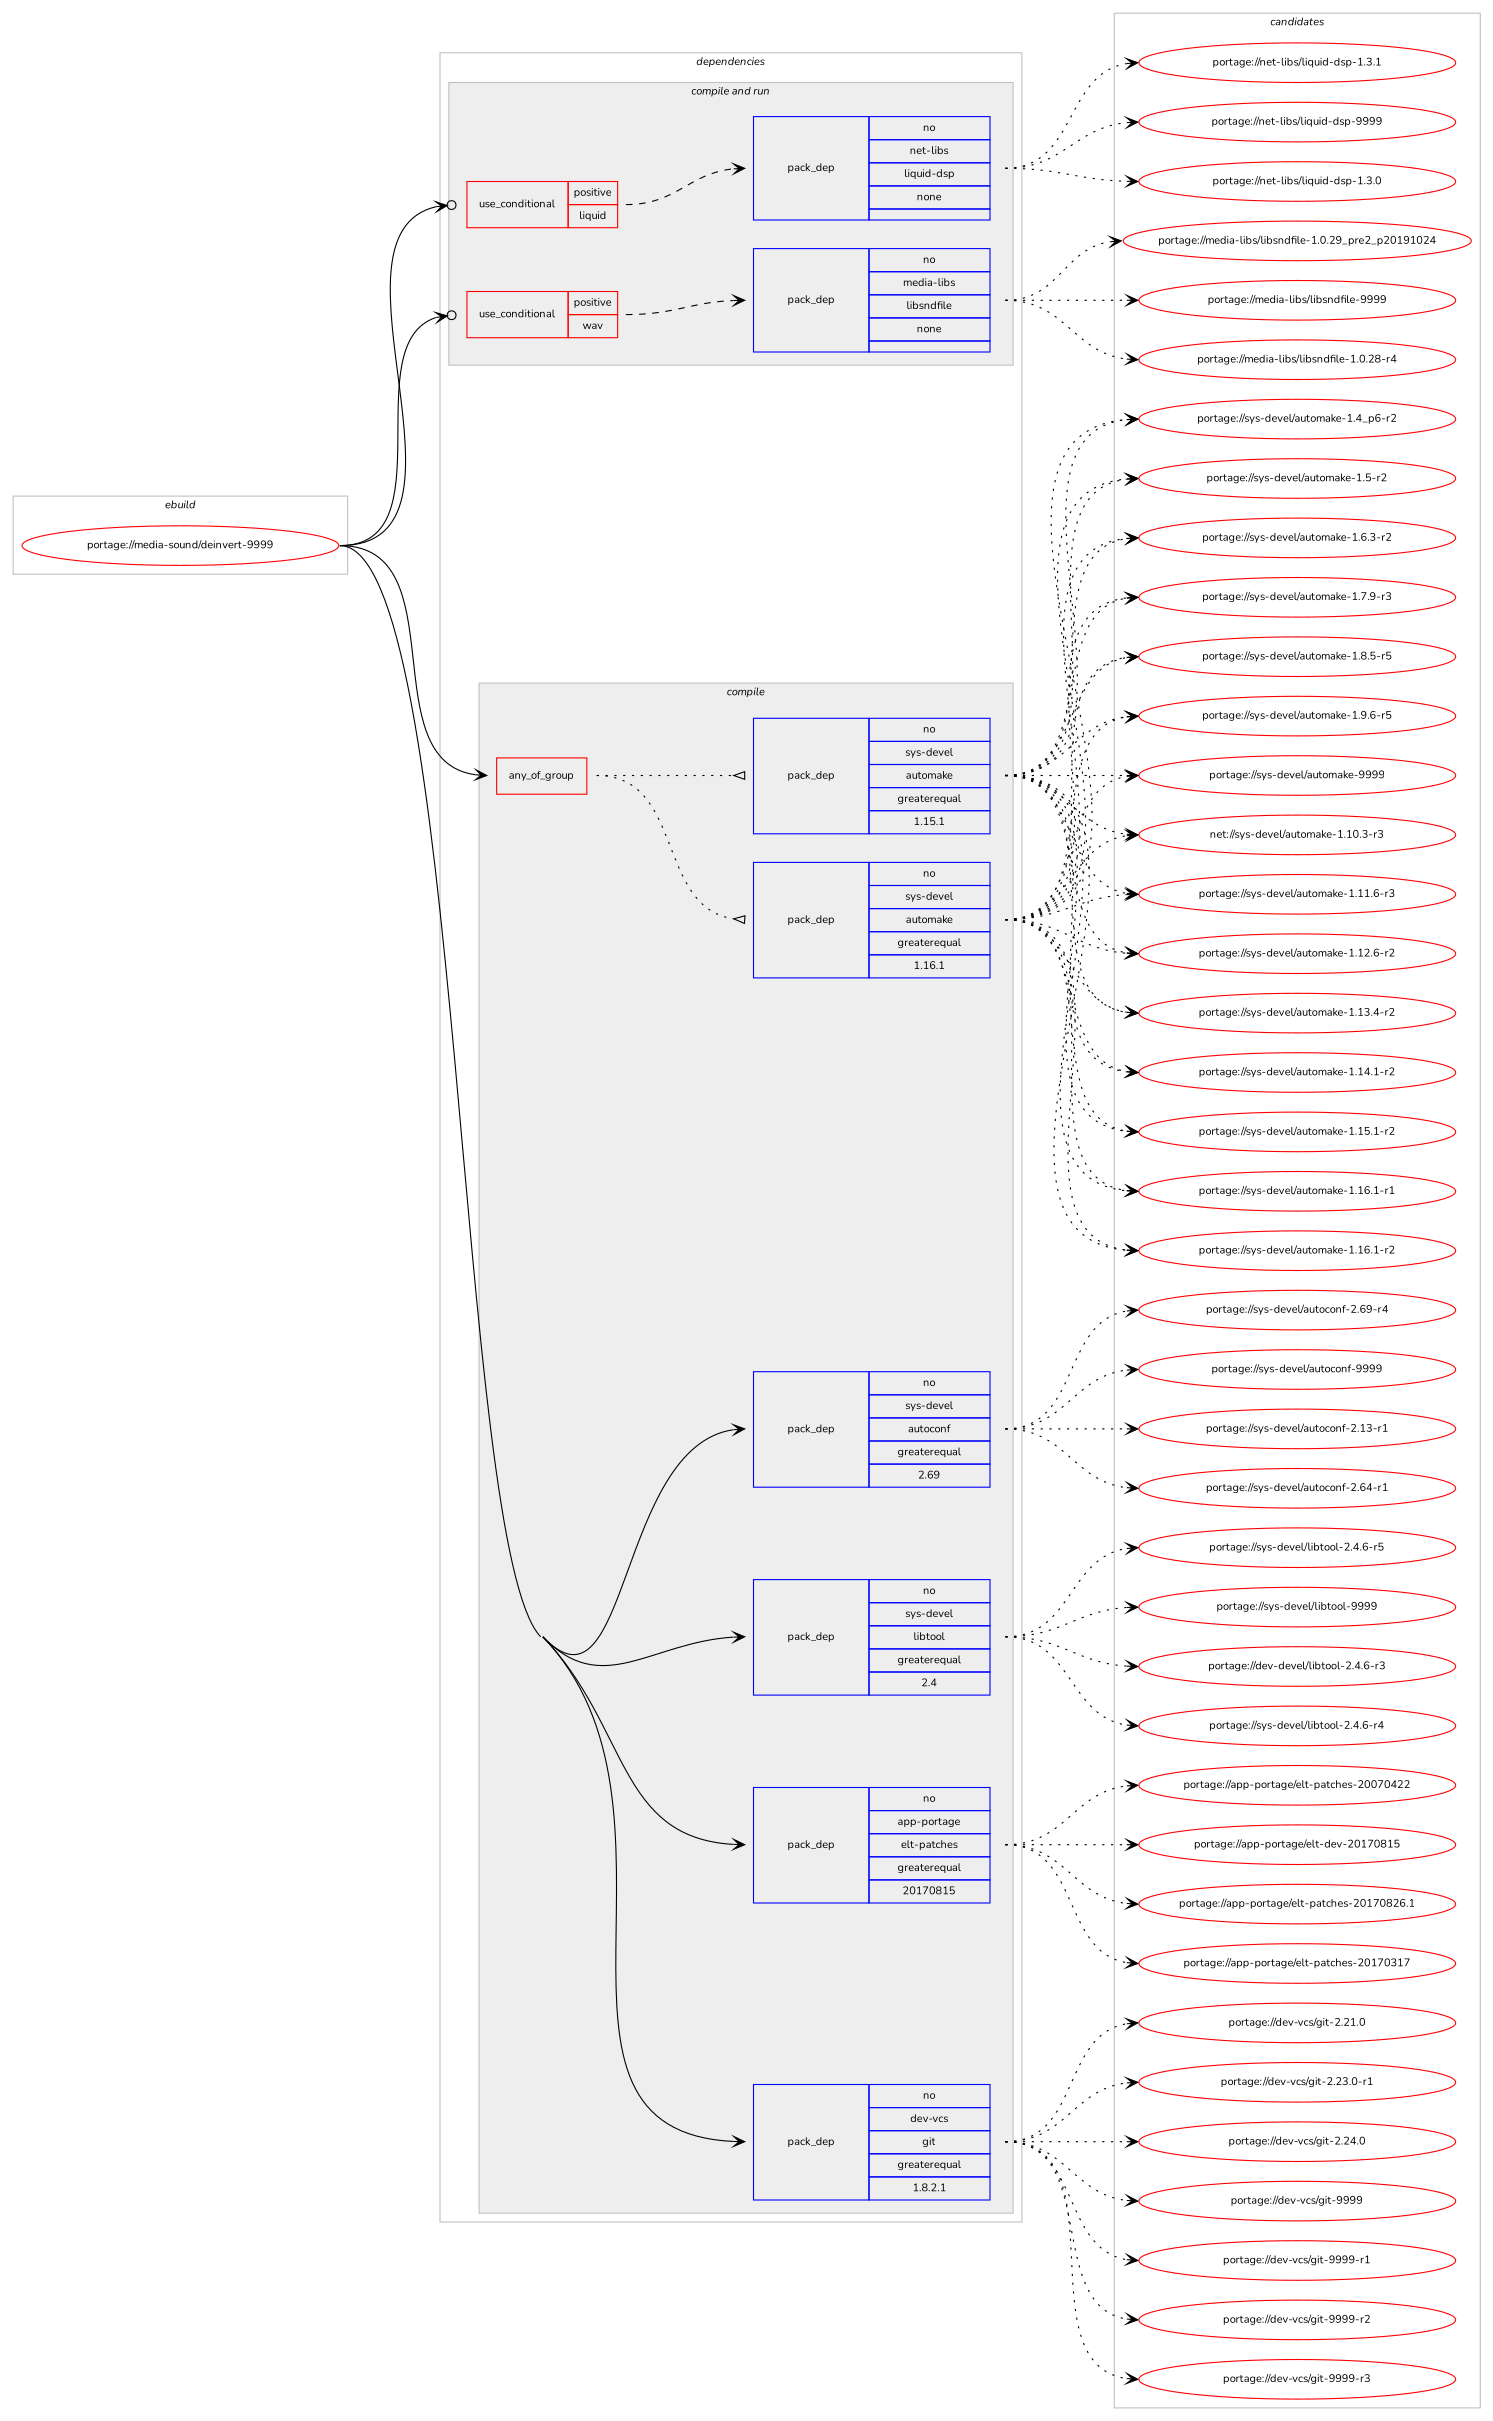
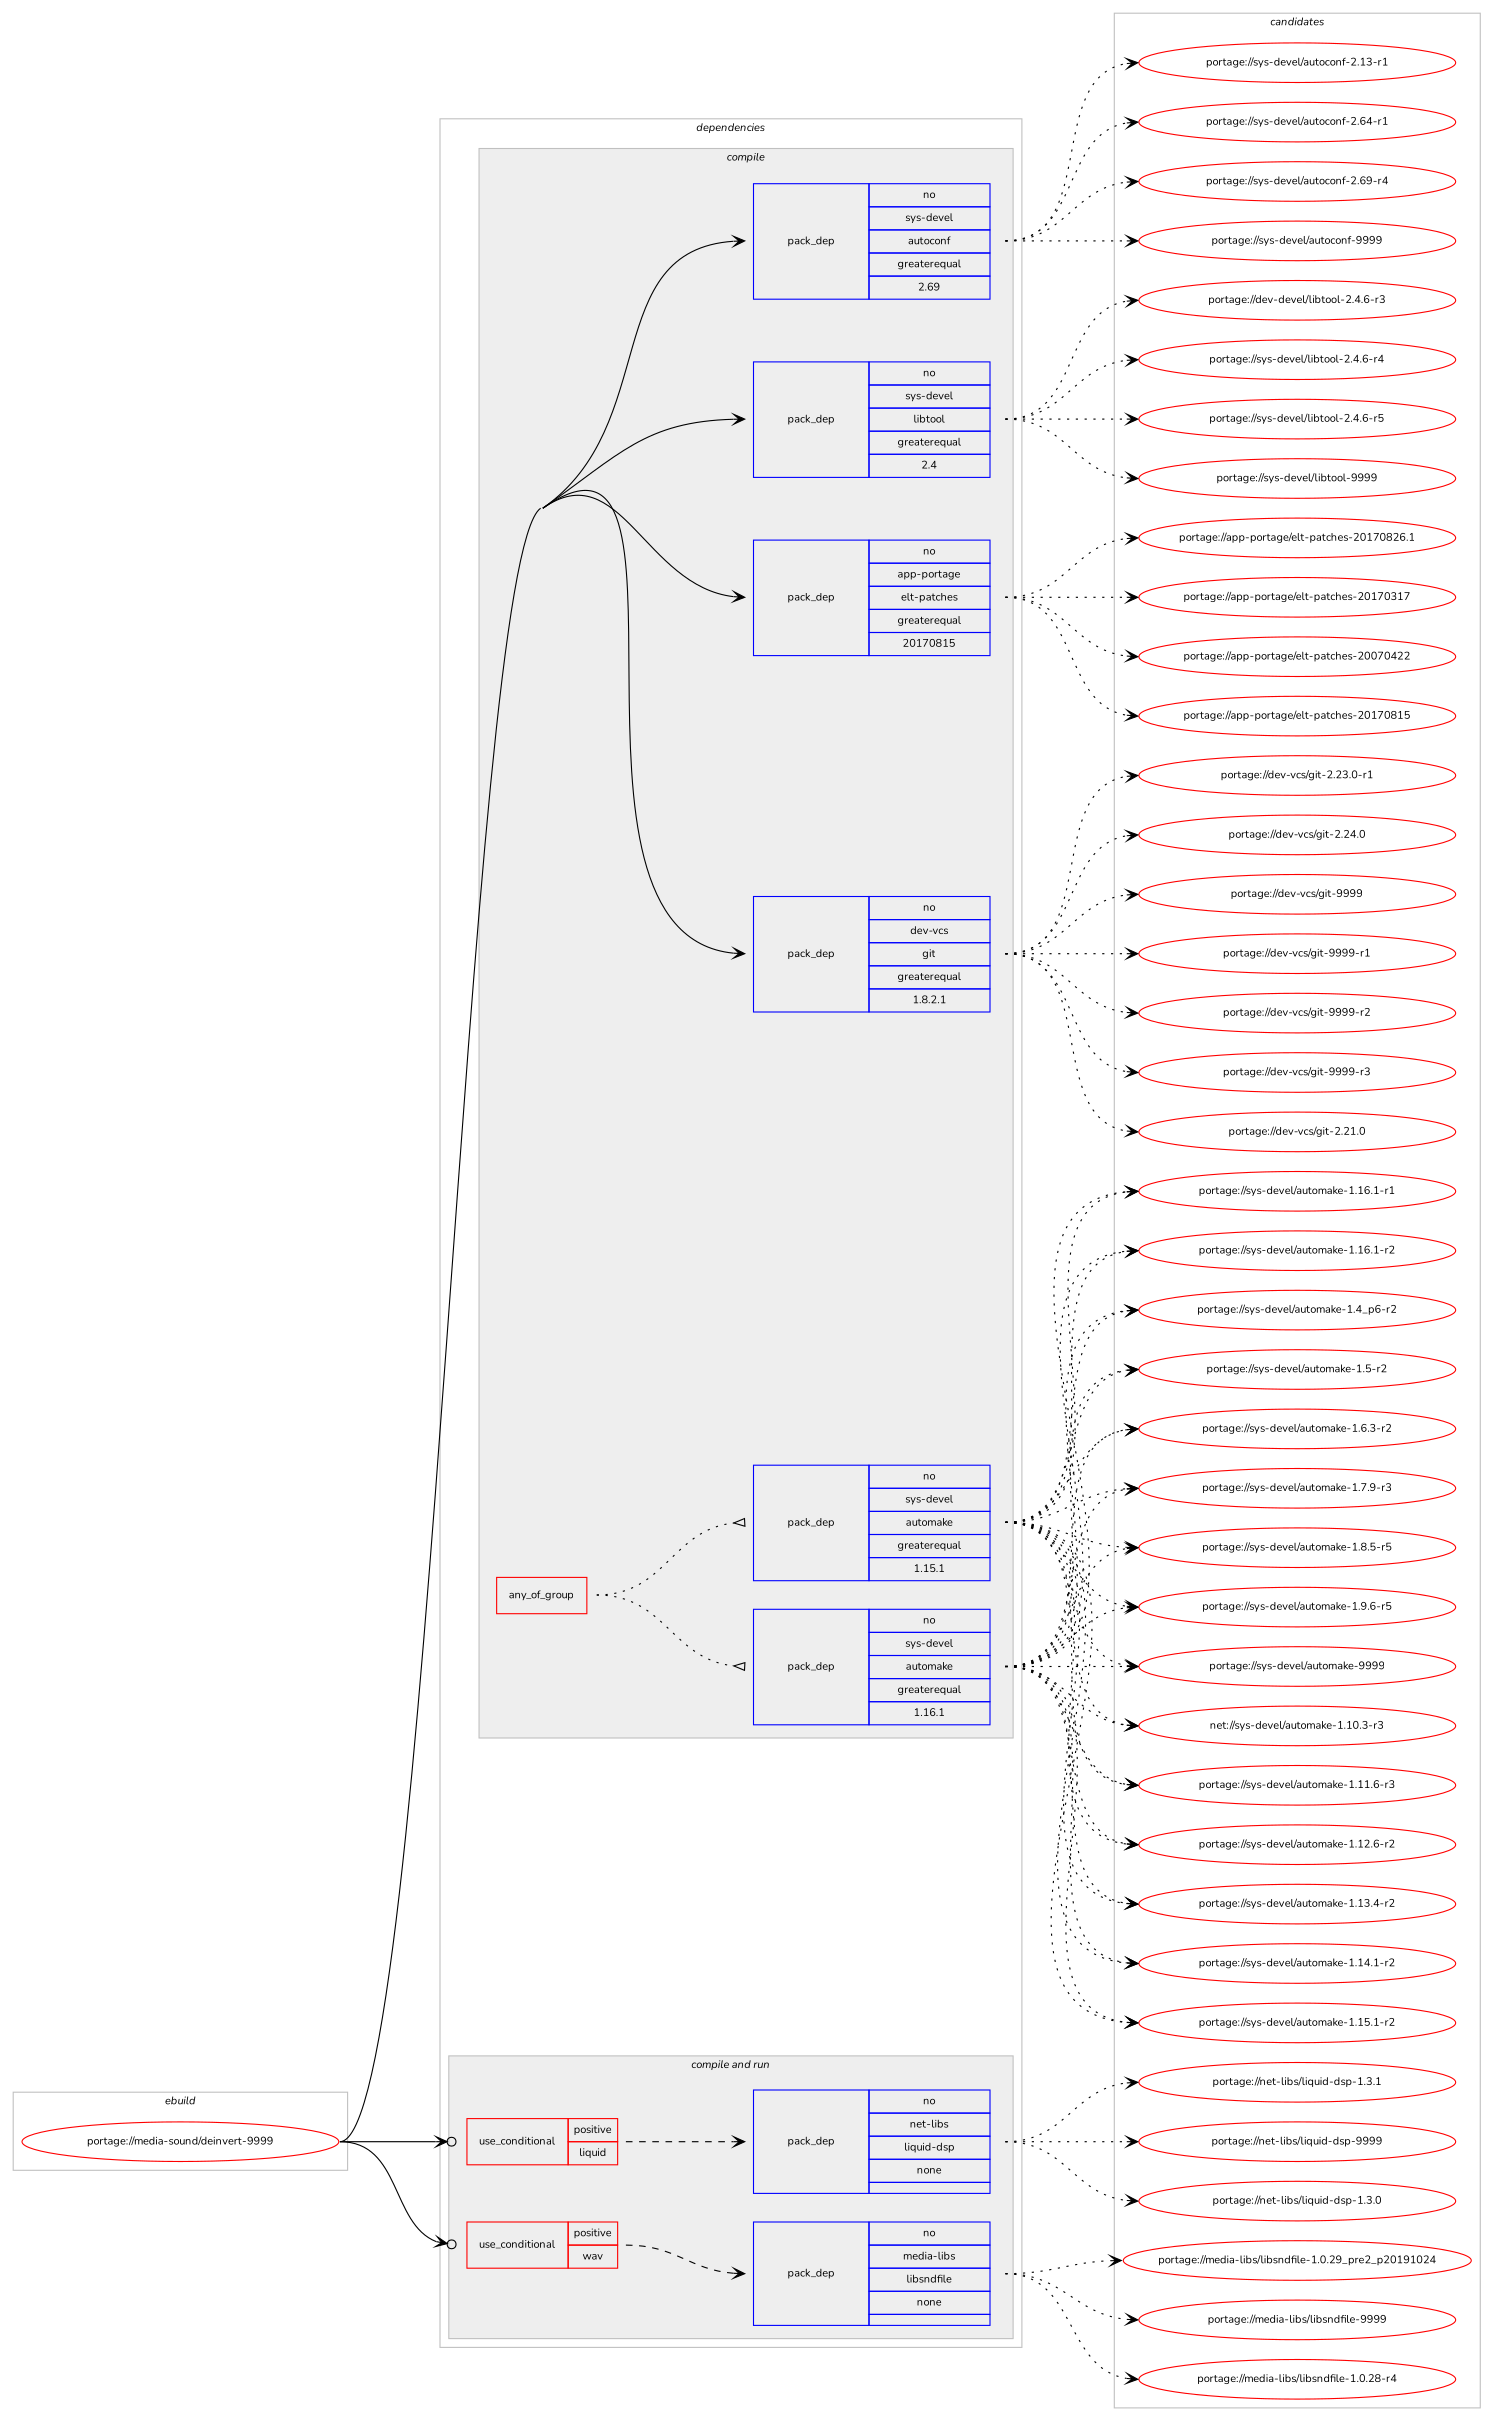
  digraph {
    compound=true
    concentrate=true
    fontname=Nunito
    fontsize=10
    newrank=true
    rankdir=LR
    ranksep=1.5
    node [color=red fontname=Nunito fontsize=10]
    edge [arrowhead=vee fontname=Nunito headport=w style=dotted tailport=e weight=100]
    n1 [label="portage://media-sound/deinvert-9999" width=4]
    n2 [color=blue label=<<TABLE BORDER="0" CELLBORDER="1" CELLSPACING="0" CELLPADDING="4" WIDTH="220"><TR><TD ROWSPAN="6" CELLPADDING="30">pack_dep</TD></TR><TR><TD WIDTH="110">no</TD></TR><TR><TD>sys-devel</TD></TR><TR><TD>automake</TD></TR><TR><TD>greaterequal</TD></TR><TR><TD>1.16.1</TD></TR></TABLE>> shape=none]
    n3 [color=blue label=<<TABLE BORDER="0" CELLBORDER="1" CELLSPACING="0" CELLPADDING="4" WIDTH="220"><TR><TD ROWSPAN="6" CELLPADDING="30">pack_dep</TD></TR><TR><TD WIDTH="110">no</TD></TR><TR><TD>sys-devel</TD></TR><TR><TD>automake</TD></TR><TR><TD>greaterequal</TD></TR><TR><TD>1.15.1</TD></TR></TABLE>> shape=none]
    n4 [label=<<TABLE BORDER="0" CELLBORDER="1" CELLSPACING="0" CELLPADDING="4"><TR><TD CELLPADDING="10">any_of_group</TD></TR></TABLE>> shape=none]
    n5 [color=blue label=<<TABLE BORDER="0" CELLBORDER="1" CELLSPACING="0" CELLPADDING="4" WIDTH="220"><TR><TD ROWSPAN="6" CELLPADDING="30">pack_dep</TD></TR><TR><TD WIDTH="110">no</TD></TR><TR><TD>app-portage</TD></TR><TR><TD>elt-patches</TD></TR><TR><TD>greaterequal</TD></TR><TR><TD>20170815</TD></TR></TABLE>> shape=none]
    n6 [color=blue label=<<TABLE BORDER="0" CELLBORDER="1" CELLSPACING="0" CELLPADDING="4" WIDTH="220"><TR><TD ROWSPAN="6" CELLPADDING="30">pack_dep</TD></TR><TR><TD WIDTH="110">no</TD></TR><TR><TD>dev-vcs</TD></TR><TR><TD>git</TD></TR><TR><TD>greaterequal</TD></TR><TR><TD>1.8.2.1</TD></TR></TABLE>> shape=none]
    n7 [color=blue label=<<TABLE BORDER="0" CELLBORDER="1" CELLSPACING="0" CELLPADDING="4" WIDTH="220"><TR><TD ROWSPAN="6" CELLPADDING="30">pack_dep</TD></TR><TR><TD WIDTH="110">no</TD></TR><TR><TD>sys-devel</TD></TR><TR><TD>autoconf</TD></TR><TR><TD>greaterequal</TD></TR><TR><TD>2.69</TD></TR></TABLE>> shape=none]
    n8 [color=blue label=<<TABLE BORDER="0" CELLBORDER="1" CELLSPACING="0" CELLPADDING="4" WIDTH="220"><TR><TD ROWSPAN="6" CELLPADDING="30">pack_dep</TD></TR><TR><TD WIDTH="110">no</TD></TR><TR><TD>sys-devel</TD></TR><TR><TD>libtool</TD></TR><TR><TD>greaterequal</TD></TR><TR><TD>2.4</TD></TR></TABLE>> shape=none]
    n9 [color=blue label=<<TABLE BORDER="0" CELLBORDER="1" CELLSPACING="0" CELLPADDING="4" WIDTH="220"><TR><TD ROWSPAN="6" CELLPADDING="30">pack_dep</TD></TR><TR><TD WIDTH="110">no</TD></TR><TR><TD>net-libs</TD></TR><TR><TD>liquid-dsp</TD></TR><TR><TD>none</TD></TR><TR><TD></TD></TR></TABLE>> shape=none]
    n10 [label=<<TABLE BORDER="0" CELLBORDER="1" CELLSPACING="0" CELLPADDING="4"><TR><TD ROWSPAN="3" CELLPADDING="10">use_conditional</TD></TR><TR><TD>positive</TD></TR><TR><TD>liquid</TD></TR></TABLE>> shape=none]
    n11 [color=blue label=<<TABLE BORDER="0" CELLBORDER="1" CELLSPACING="0" CELLPADDING="4" WIDTH="220"><TR><TD ROWSPAN="6" CELLPADDING="30">pack_dep</TD></TR><TR><TD WIDTH="110">no</TD></TR><TR><TD>media-libs</TD></TR><TR><TD>libsndfile</TD></TR><TR><TD>none</TD></TR><TR><TD></TD></TR></TABLE>> shape=none]
    n12 [label=<<TABLE BORDER="0" CELLBORDER="1" CELLSPACING="0" CELLPADDING="4"><TR><TD ROWSPAN="3" CELLPADDING="10">use_conditional</TD></TR><TR><TD>positive</TD></TR><TR><TD>wav</TD></TR></TABLE>> shape=none]
    n13 [label="net://sys-devel/automake-1.10.3-r3" width=4]
    n14 [label="portage://sys-devel/automake-1.11.6-r3" width=4]
    n15 [label="portage://sys-devel/automake-1.12.6-r2" width=4]
    n16 [label="portage://sys-devel/automake-1.13.4-r2" width=4]
    n17 [label="portage://sys-devel/automake-1.14.1-r2" width=4]
    n18 [label="portage://sys-devel/automake-1.15.1-r2" width=4]
    n19 [label="portage://sys-devel/automake-1.16.1-r1" width=4]
    n20 [label="portage://sys-devel/automake-1.16.1-r2" width=4]
    n21 [label="portage://sys-devel/automake-1.4_p6-r2" width=4]
    n22 [label="portage://sys-devel/automake-1.5-r2" width=4]
    n23 [label="portage://sys-devel/automake-1.6.3-r2" width=4]
    n24 [label="portage://sys-devel/automake-1.7.9-r3" width=4]
    n25 [label="portage://sys-devel/automake-1.8.5-r5" width=4]
    n26 [label="portage://sys-devel/automake-1.9.6-r5" width=4]
    n27 [label="portage://sys-devel/automake-9999" width=4]
    n28 [label="portage://app-portage/elt-patches-20170317" width=4]
    n29 [label="portage://app-portage/elt-patches-20070422" width=4]
-   n30 [label="portage://app-portage/elt-dev-20170815" width=4]
+   n30 [label="portage://app-portage/elt-patches-20170815" width=4]
    n31 [label="portage://app-portage/elt-patches-20170826.1" width=4]
    n32 [label="portage://dev-vcs/git-2.21.0" width=4]
    n33 [label="portage://dev-vcs/git-2.23.0-r1" width=4]
    n34 [label="portage://dev-vcs/git-2.24.0" width=4]
    n35 [label="portage://dev-vcs/git-9999" width=4]
    n36 [label="portage://dev-vcs/git-9999-r1" width=4]
    n37 [label="portage://dev-vcs/git-9999-r2" width=4]
    n38 [label="portage://dev-vcs/git-9999-r3" width=4]
    n39 [label="portage://sys-devel/autoconf-2.13-r1" width=4]
    n40 [label="portage://sys-devel/autoconf-2.64-r1" width=4]
    n41 [label="portage://sys-devel/autoconf-2.69-r4" width=4]
    n42 [label="portage://sys-devel/autoconf-9999" width=4]
    n43 [label="portage://dev-devel/libtool-2.4.6-r3" width=4]
    n44 [label="portage://sys-devel/libtool-2.4.6-r4" width=4]
    n45 [label="portage://sys-devel/libtool-2.4.6-r5" width=4]
    n46 [label="portage://sys-devel/libtool-9999" width=4]
    n47 [label="portage://net-libs/liquid-dsp-1.3.0" width=4]
    n48 [label="portage://net-libs/liquid-dsp-1.3.1" width=4]
    n49 [label="portage://net-libs/liquid-dsp-9999" width=4]
    n50 [label="portage://media-libs/libsndfile-1.0.28-r4" width=4]
    n51 [label="portage://media-libs/libsndfile-1.0.29_pre2_p20191024" width=4]
    n52 [label="portage://media-libs/libsndfile-9999" width=4]
    subgraph cluster_1 {
      color=gray
      label=<<i>ebuild</i>>
      rank=same
      n1
    }
    subgraph cluster_2 {
      color=gray
      label=<<i>dependencies</i>>
      subgraph cluster_3 {
        color=gray
        fillcolor="#eeeeee"
        label=<<i>compile</i>>
        style=filled
        subgraph sub_4 {
          color=gray
          fillcolor="#eeeeee"
          label=<<i>compile</i>>
          style=filled
          n4
          subgraph sub_5 {
            color=gray
            fillcolor="#eeeeee"
            label=<<i>compile</i>>
            style=filled
            n2
          }
          subgraph sub_6 {
            color=gray
            fillcolor="#eeeeee"
            label=<<i>compile</i>>
            style=filled
            n3
          }
        }
        subgraph sub_7 {
          color=gray
          fillcolor="#eeeeee"
          label=<<i>compile</i>>
          style=filled
          n5
        }
        subgraph sub_8 {
          color=gray
          fillcolor="#eeeeee"
          label=<<i>compile</i>>
          style=filled
          n6
        }
        subgraph sub_9 {
          color=gray
          fillcolor="#eeeeee"
          label=<<i>compile</i>>
          style=filled
          n7
        }
        subgraph sub_10 {
          color=gray
          fillcolor="#eeeeee"
          label=<<i>compile</i>>
          style=filled
          n8
        }
      }
      subgraph cluster_11 {
        color=gray
        fillcolor="#eeeeee"
        label=<<i>compile and run</i>>
        style=filled
        subgraph sub_12 {
          color=gray
          fillcolor="#eeeeee"
          label=<<i>compile and run</i>>
          style=filled
          n10
          subgraph sub_13 {
            color=gray
            fillcolor="#eeeeee"
            label=<<i>compile and run</i>>
            style=filled
            n9
          }
        }
        subgraph sub_14 {
          color=gray
          fillcolor="#eeeeee"
          label=<<i>compile and run</i>>
          style=filled
          n12
          subgraph sub_15 {
            color=gray
            fillcolor="#eeeeee"
            label=<<i>compile and run</i>>
            style=filled
            n11
          }
        }
      }
      subgraph cluster_16 {
        color=gray
        fillcolor="#eeeeee"
        label=<<i>run</i>>
        style=filled
      }
    }
    subgraph cluster_17 {
      color=gray
      label=<<i>candidates</i>>
      rank=same
      subgraph sub_18 {
        color=black
        label=<<i>candidates</i>>
        nodesep=1
        rank=same
        n13
        n14
        n15
        n16
        n17
        n18
        n19
        n20
        n21
        n22
        n23
        n24
        n25
        n26
        n27
      }
      subgraph sub_19 {
        color=black
        label=<<i>candidates</i>>
        nodesep=1
        rank=same
        n13
        n14
        n15
        n16
        n17
        n18
        n19
        n20
        n21
        n22
        n23
        n24
        n25
        n26
        n27
      }
      subgraph sub_20 {
        color=black
        label=<<i>candidates</i>>
        nodesep=1
        rank=same
        n28
        n29
        n30
        n31
      }
      subgraph sub_21 {
        color=black
        label=<<i>candidates</i>>
        nodesep=1
        rank=same
        n32
        n33
        n34
        n35
        n36
        n37
        n38
      }
      subgraph sub_22 {
        color=black
        label=<<i>candidates</i>>
        nodesep=1
        rank=same
        n39
        n40
        n41
        n42
      }
      subgraph sub_23 {
        color=black
        label=<<i>candidates</i>>
        nodesep=1
        rank=same
        n43
        n44
        n45
        n46
      }
      subgraph sub_24 {
        color=black
        label=<<i>candidates</i>>
        nodesep=1
        rank=same
        n47
        n48
        n49
      }
      subgraph sub_25 {
        color=black
        label=<<i>candidates</i>>
        nodesep=1
        rank=same
        n50
        n51
        n52
      }
    }
-   n1 -> n4 [style=solid weight=20]
    n1 -> n5 [style=solid weight=20]
    n1 -> n6 [style=solid weight=20]
    n1 -> n7 [style=solid weight=20]
    n1 -> n8 [style=solid weight=20]
    n1 -> n10 [arrowhead=odotvee style=solid weight=20]
    n1 -> n12 [arrowhead=odotvee style=solid weight=20]
    n2 -> n13
    n2 -> n14
    n2 -> n15
    n2 -> n16
    n2 -> n17
    n2 -> n18
    n2 -> n19
    n2 -> n20
    n2 -> n21
    n2 -> n22
    n2 -> n23
    n2 -> n24
    n2 -> n25
    n2 -> n26
    n2 -> n27
    n3 -> n13
    n3 -> n14
    n3 -> n15
    n3 -> n16
    n3 -> n17
    n3 -> n18
    n3 -> n19
    n3 -> n20
    n3 -> n21
    n3 -> n22
    n3 -> n23
    n3 -> n24
    n3 -> n25
    n3 -> n26
    n3 -> n27
    n4 -> n2 [arrowhead=oinv weight=20]
    n4 -> n3 [arrowhead=oinv weight=20]
    n5 -> n28
    n5 -> n29
    n5 -> n30
    n5 -> n31
    n6 -> n32
    n6 -> n33
    n6 -> n34
    n6 -> n35
    n6 -> n36
    n6 -> n37
    n6 -> n38
    n7 -> n39
    n7 -> n40
    n7 -> n41
    n7 -> n42
    n8 -> n43
    n8 -> n44
    n8 -> n45
    n8 -> n46
    n9 -> n47
    n9 -> n48
    n9 -> n49
    n10 -> n9 [style=dashed weight=20]
    n11 -> n50
    n11 -> n51
    n11 -> n52
    n12 -> n11 [style=dashed weight=20]
  }
